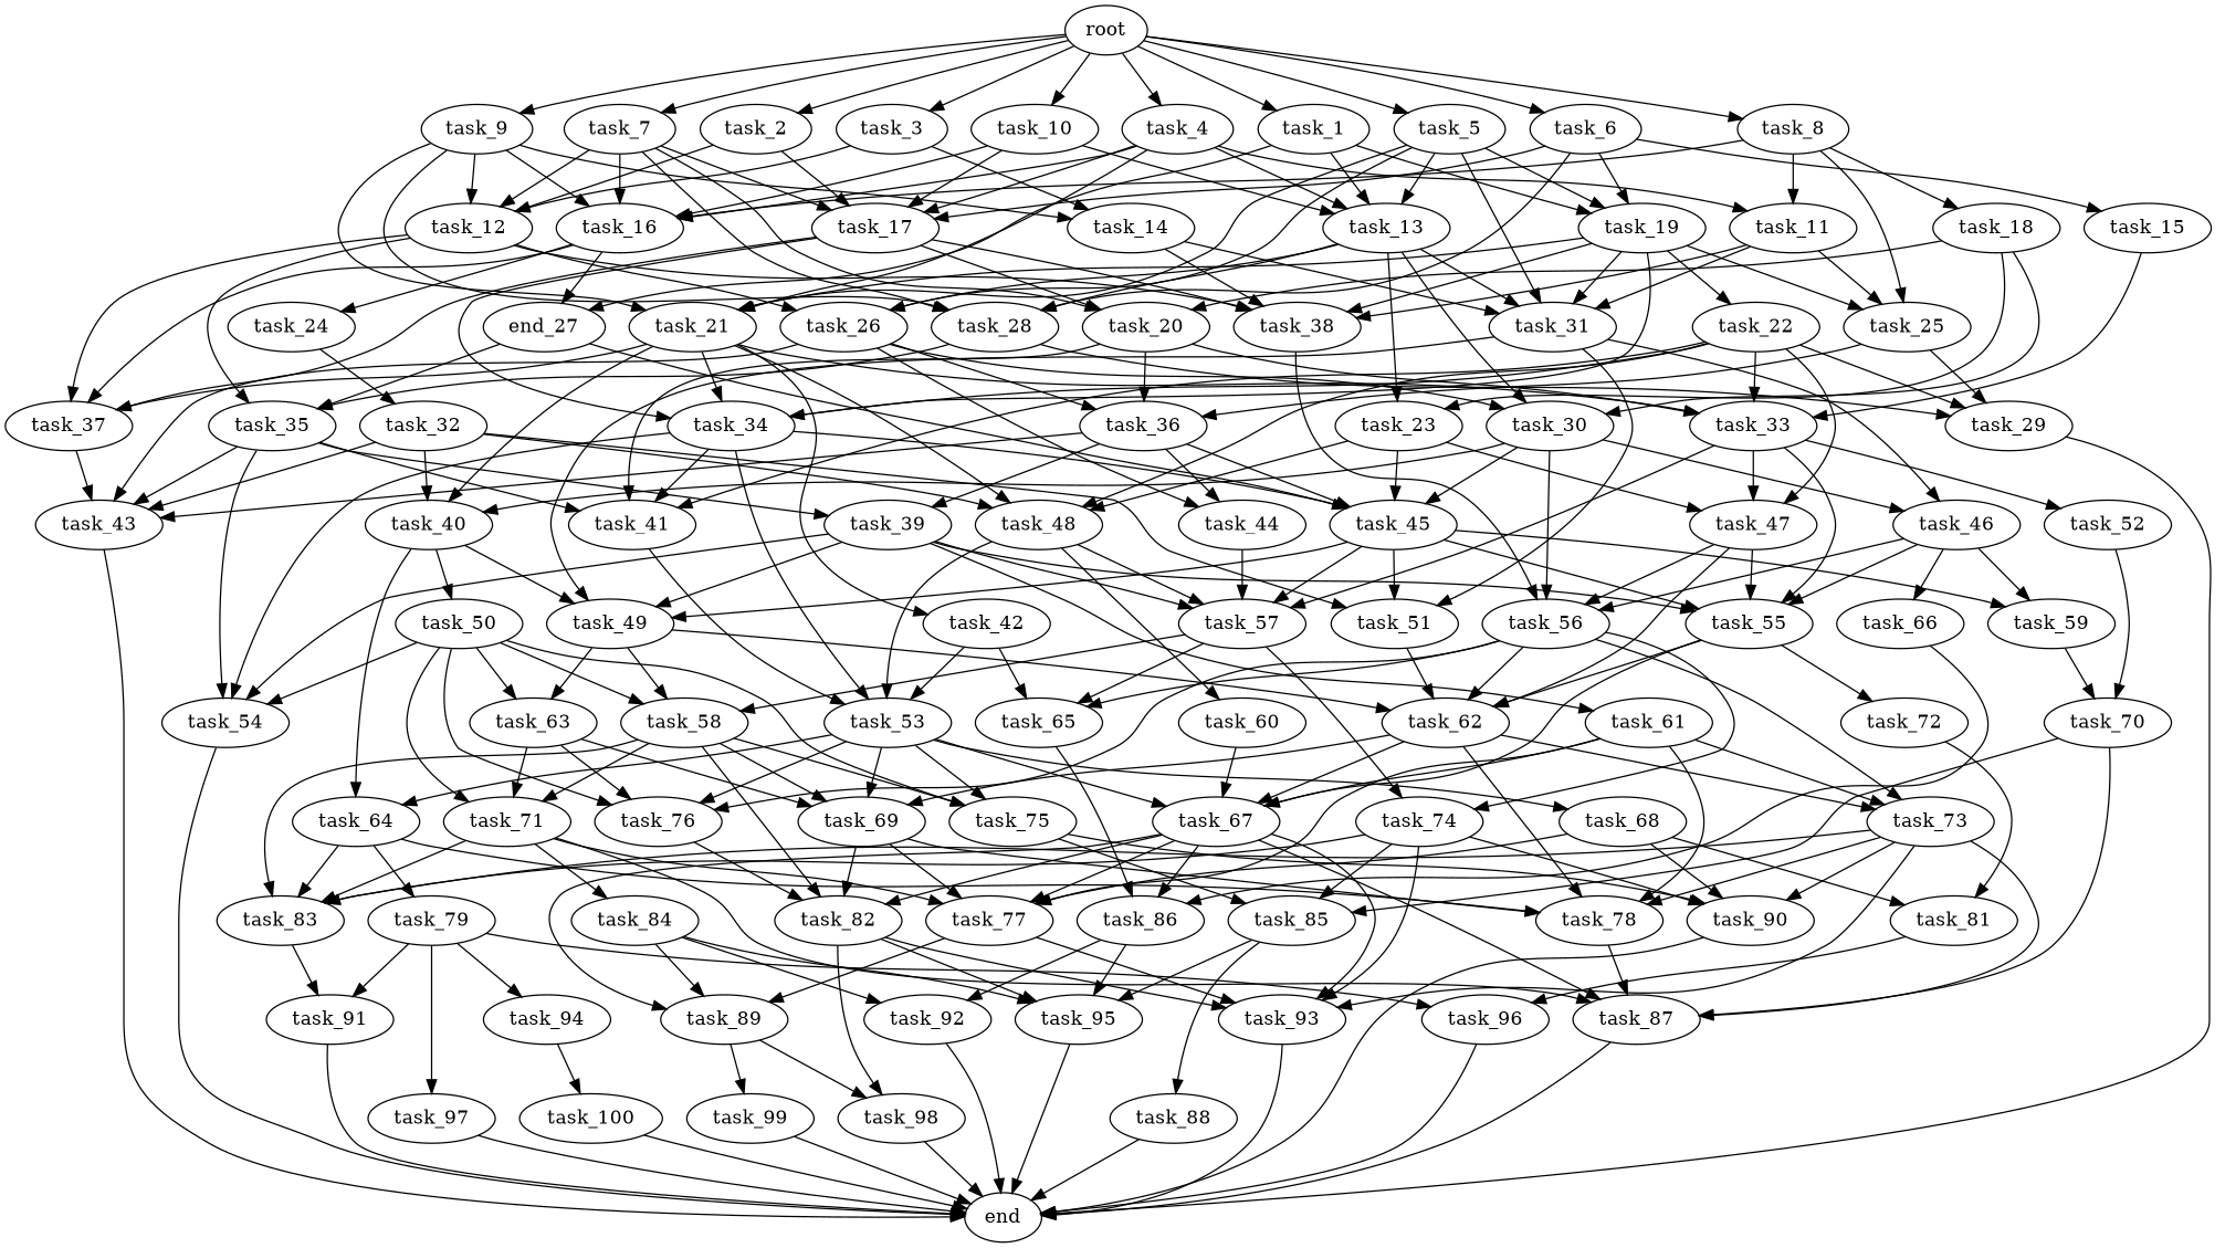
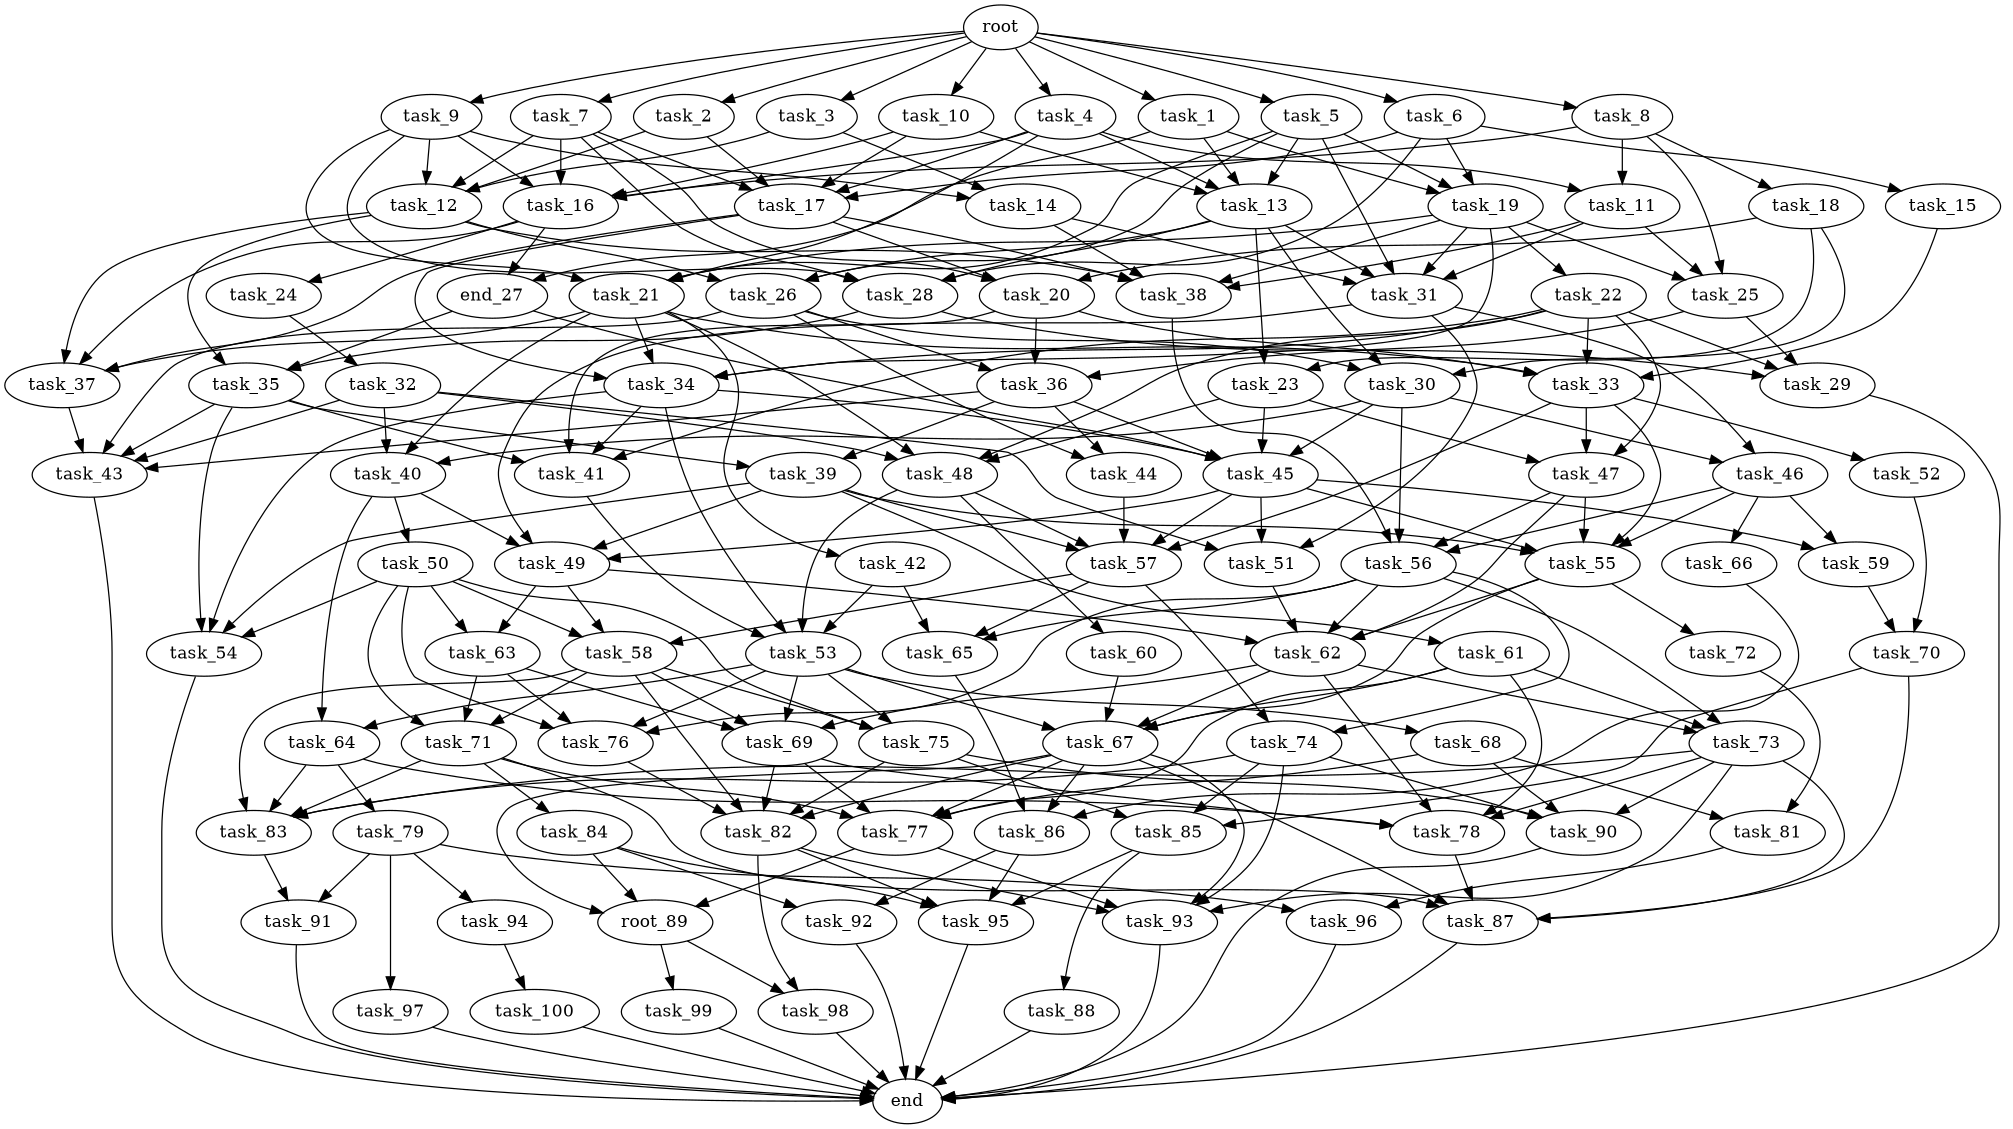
  digraph {
    task_75
    task_85
    task_82
    task_90
    task_88
    task_95
    task_93
    task_98
    end
    task_100
    task_92
    task_19
    task_31
    task_22
    task_25
    task_21
    task_38
    task_34
    task_49
    task_51
    task_46
    task_33
    task_48
    task_29
    task_47
    task_41
    task_36
    task_37
    task_42
    task_40
    task_56
    task_53
    task_45
    task_54
    task_68
    task_81
    task_77
    task_96
-   task_89
+   task_89 [label=root_89]
    task_71
    task_87
    task_84
    task_83
    task_91
    task_60
    task_67
    task_86
    task_73
    task_78
    task_50
    task_63
    task_76
    task_58
    task_69
    task_62
    task_55
    task_59
    task_66
    task_10
    task_16
    task_13
    task_17
    n63 [label=end_27]
    task_24
    task_26
    task_28
    task_30
    task_23
    task_20
    task_12
    task_35
    task_43
    task_44
    task_39
    task_79
    task_97
    task_94
    task_61
    task_65
    task_64
    root
    task_7
    task_2
    task_5
    task_8
    task_9
    task_1
    task_6
    task_4
    task_3
    task_11
    task_18
    task_14
    task_15
    task_74
    task_52
    task_57
    task_32
    task_99
    task_72
    task_70
    task_75 -> task_85
+   task_75 -> task_82
    task_75 -> task_90
    task_85 -> task_88
    task_85 -> task_95
    task_82 -> task_95
    task_82 -> task_93
    task_82 -> task_98
    task_90 -> end
    task_88 -> end
    task_95 -> end
    task_93 -> end
    task_98 -> end
    task_100 -> end
    task_92 -> end
    task_19 -> task_31
    task_19 -> task_22
    task_19 -> task_25
    task_19 -> task_21
    task_19 -> task_38
    task_19 -> task_34
    task_31 -> task_49
    task_31 -> task_51
    task_31 -> task_46
    task_22 -> task_34
    task_22 -> task_33
    task_22 -> task_48
    task_22 -> task_29
    task_22 -> task_47
    task_22 -> task_41
    task_25 -> task_29
    task_25 -> task_36
    task_21 -> task_34
    task_21 -> task_33
    task_21 -> task_48
    task_21 -> task_37
    task_21 -> task_42
    task_21 -> task_40
    task_38 -> task_56
    task_34 -> task_41
    task_34 -> task_53
    task_34 -> task_45
    task_34 -> task_54
    task_49 -> task_63
    task_49 -> task_58
    task_49 -> task_62
    task_51 -> task_62
    task_46 -> task_56
    task_46 -> task_55
    task_46 -> task_59
    task_46 -> task_66
    task_33 -> task_47
    task_33 -> task_55
    task_33 -> task_52
    task_33 -> task_57
    task_48 -> task_53
    task_48 -> task_60
    task_48 -> task_57
    task_29 -> end
    task_47 -> task_56
    task_47 -> task_62
    task_47 -> task_55
    task_41 -> task_53
    task_36 -> task_45
    task_36 -> task_43
    task_36 -> task_44
    task_36 -> task_39
    task_37 -> task_43
    task_42 -> task_53
    task_42 -> task_65
    task_40 -> task_49
    task_40 -> task_50
    task_40 -> task_64
    task_56 -> task_73
    task_56 -> task_76
    task_56 -> task_62
    task_56 -> task_65
    task_56 -> task_74
    task_53 -> task_75
    task_53 -> task_68
    task_53 -> task_67
    task_53 -> task_76
    task_53 -> task_69
    task_53 -> task_64
    task_45 -> task_49
    task_45 -> task_51
    task_45 -> task_55
    task_45 -> task_59
    task_45 -> task_57
    task_54 -> end
    task_68 -> task_90
    task_68 -> task_81
    task_68 -> task_77
    task_81 -> task_96
    task_77 -> task_93
    task_77 -> task_89
    task_96 -> end
    task_89 -> task_98
    task_89 -> task_99
    task_71 -> task_77
    task_71 -> task_87
    task_71 -> task_84
    task_71 -> task_83
    task_87 -> end
    task_84 -> task_95
    task_84 -> task_92
    task_84 -> task_89
    task_83 -> task_91
    task_91 -> end
    task_60 -> task_67
    task_67 -> task_82
    task_67 -> task_93
    task_67 -> task_77
    task_67 -> task_89
    task_67 -> task_87
    task_67 -> task_86
    task_86 -> task_95
    task_86 -> task_92
    task_73 -> task_90
    task_73 -> task_93
    task_73 -> task_87
    task_73 -> task_83
    task_73 -> task_78
    task_78 -> task_87
    task_50 -> task_75
    task_50 -> task_54
    task_50 -> task_71
    task_50 -> task_63
    task_50 -> task_76
    task_50 -> task_58
    task_63 -> task_71
    task_63 -> task_76
    task_63 -> task_69
    task_76 -> task_82
    task_58 -> task_75
    task_58 -> task_82
    task_58 -> task_71
    task_58 -> task_83
    task_58 -> task_69
    task_69 -> task_82
    task_69 -> task_77
    task_69 -> task_78
    task_62 -> task_67
    task_62 -> task_73
    task_62 -> task_78
    task_62 -> task_69
    task_55 -> task_67
    task_55 -> task_62
    task_55 -> task_72
    task_59 -> task_70
    task_66 -> task_86
    task_10 -> task_16
    task_10 -> task_13
    task_10 -> task_17
    task_16 -> task_37
    task_16 -> n63
    task_16 -> task_24
    task_13 -> task_31
    task_13 -> task_26
    task_13 -> task_28
    task_13 -> task_30
    task_13 -> task_23
    task_17 -> task_38
    task_17 -> task_34
    task_17 -> task_37
    task_17 -> task_20
    n63 -> task_45
    n63 -> task_35
    task_24 -> task_32
    task_26 -> task_36
    task_26 -> task_30
    task_26 -> task_43
    task_26 -> task_44
    task_28 -> task_29
    task_28 -> task_35
    task_30 -> task_46
    task_30 -> task_40
    task_30 -> task_56
    task_30 -> task_45
    task_23 -> task_48
    task_23 -> task_47
    task_23 -> task_45
    task_20 -> task_33
    task_20 -> task_41
    task_20 -> task_36
    task_12 -> task_38
    task_12 -> task_37
    task_12 -> task_26
    task_12 -> task_35
    task_35 -> task_41
    task_35 -> task_54
    task_35 -> task_43
    task_35 -> task_39
    task_43 -> end
    task_44 -> task_57
    task_39 -> task_49
    task_39 -> task_54
    task_39 -> task_55
    task_39 -> task_61
    task_39 -> task_57
    task_79 -> task_96
    task_79 -> task_91
    task_79 -> task_97
    task_79 -> task_94
    task_97 -> end
    task_94 -> task_100
    task_61 -> task_77
    task_61 -> task_67
    task_61 -> task_73
    task_61 -> task_78
    task_65 -> task_86
    task_64 -> task_83
    task_64 -> task_78
    task_64 -> task_79
    root -> task_10
    root -> task_7
    root -> task_2
    root -> task_5
    root -> task_8
    root -> task_9
    root -> task_1
    root -> task_6
    root -> task_4
    root -> task_3
    task_7 -> task_16
    task_7 -> task_17
    task_7 -> task_28
    task_7 -> task_20
    task_7 -> task_12
    task_2 -> task_17
    task_2 -> task_12
    task_5 -> task_19
    task_5 -> task_31
    task_5 -> task_21
    task_5 -> task_13
    task_5 -> task_26
    task_8 -> task_25
    task_8 -> task_16
    task_8 -> task_11
    task_8 -> task_18
    task_9 -> task_21
    task_9 -> task_16
    task_9 -> task_28
    task_9 -> task_12
    task_9 -> task_14
    task_1 -> task_19
    task_1 -> task_13
    task_1 -> n63
    task_6 -> task_19
    task_6 -> task_17
    task_6 -> task_28
    task_6 -> task_15
    task_4 -> task_21
    task_4 -> task_16
    task_4 -> task_13
    task_4 -> task_17
    task_4 -> task_11
    task_3 -> task_12
    task_3 -> task_14
    task_11 -> task_31
    task_11 -> task_25
    task_11 -> task_38
    task_18 -> task_30
    task_18 -> task_23
    task_18 -> task_20
    task_14 -> task_31
    task_14 -> task_38
    task_15 -> task_33
    task_74 -> task_85
    task_74 -> task_90
    task_74 -> task_93
    task_74 -> task_83
    task_52 -> task_70
    task_57 -> task_58
    task_57 -> task_65
    task_57 -> task_74
    task_32 -> task_51
    task_32 -> task_48
    task_32 -> task_40
    task_32 -> task_43
    task_99 -> end
    task_72 -> task_81
    task_70 -> task_85
    task_70 -> task_87
  }
